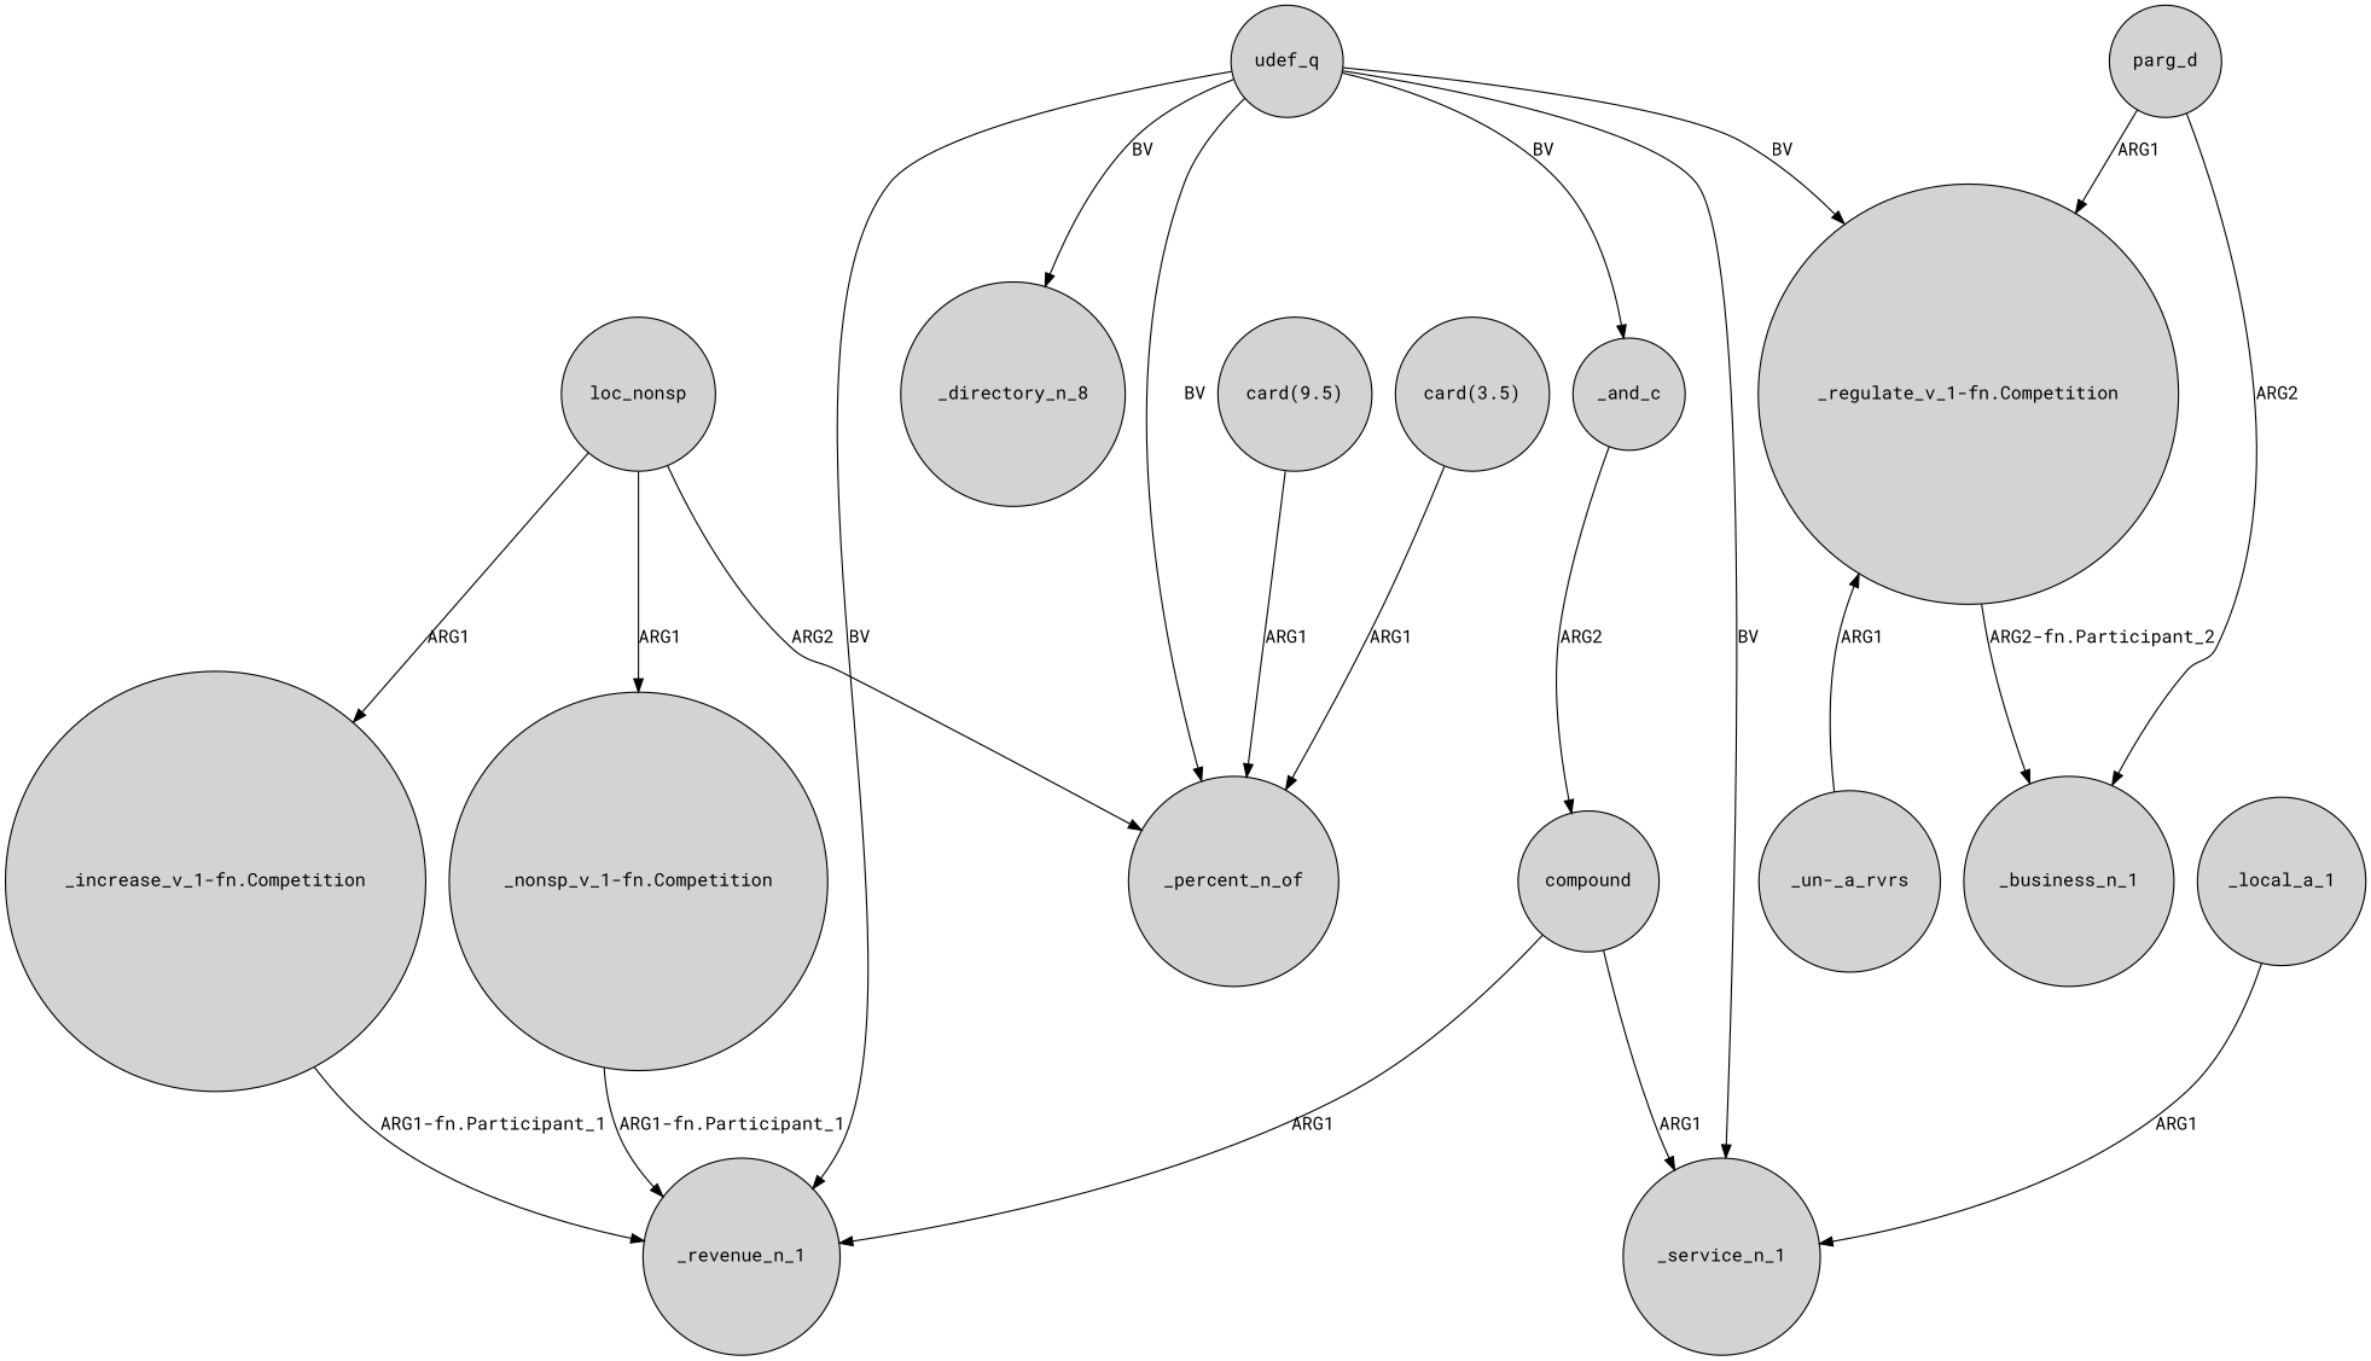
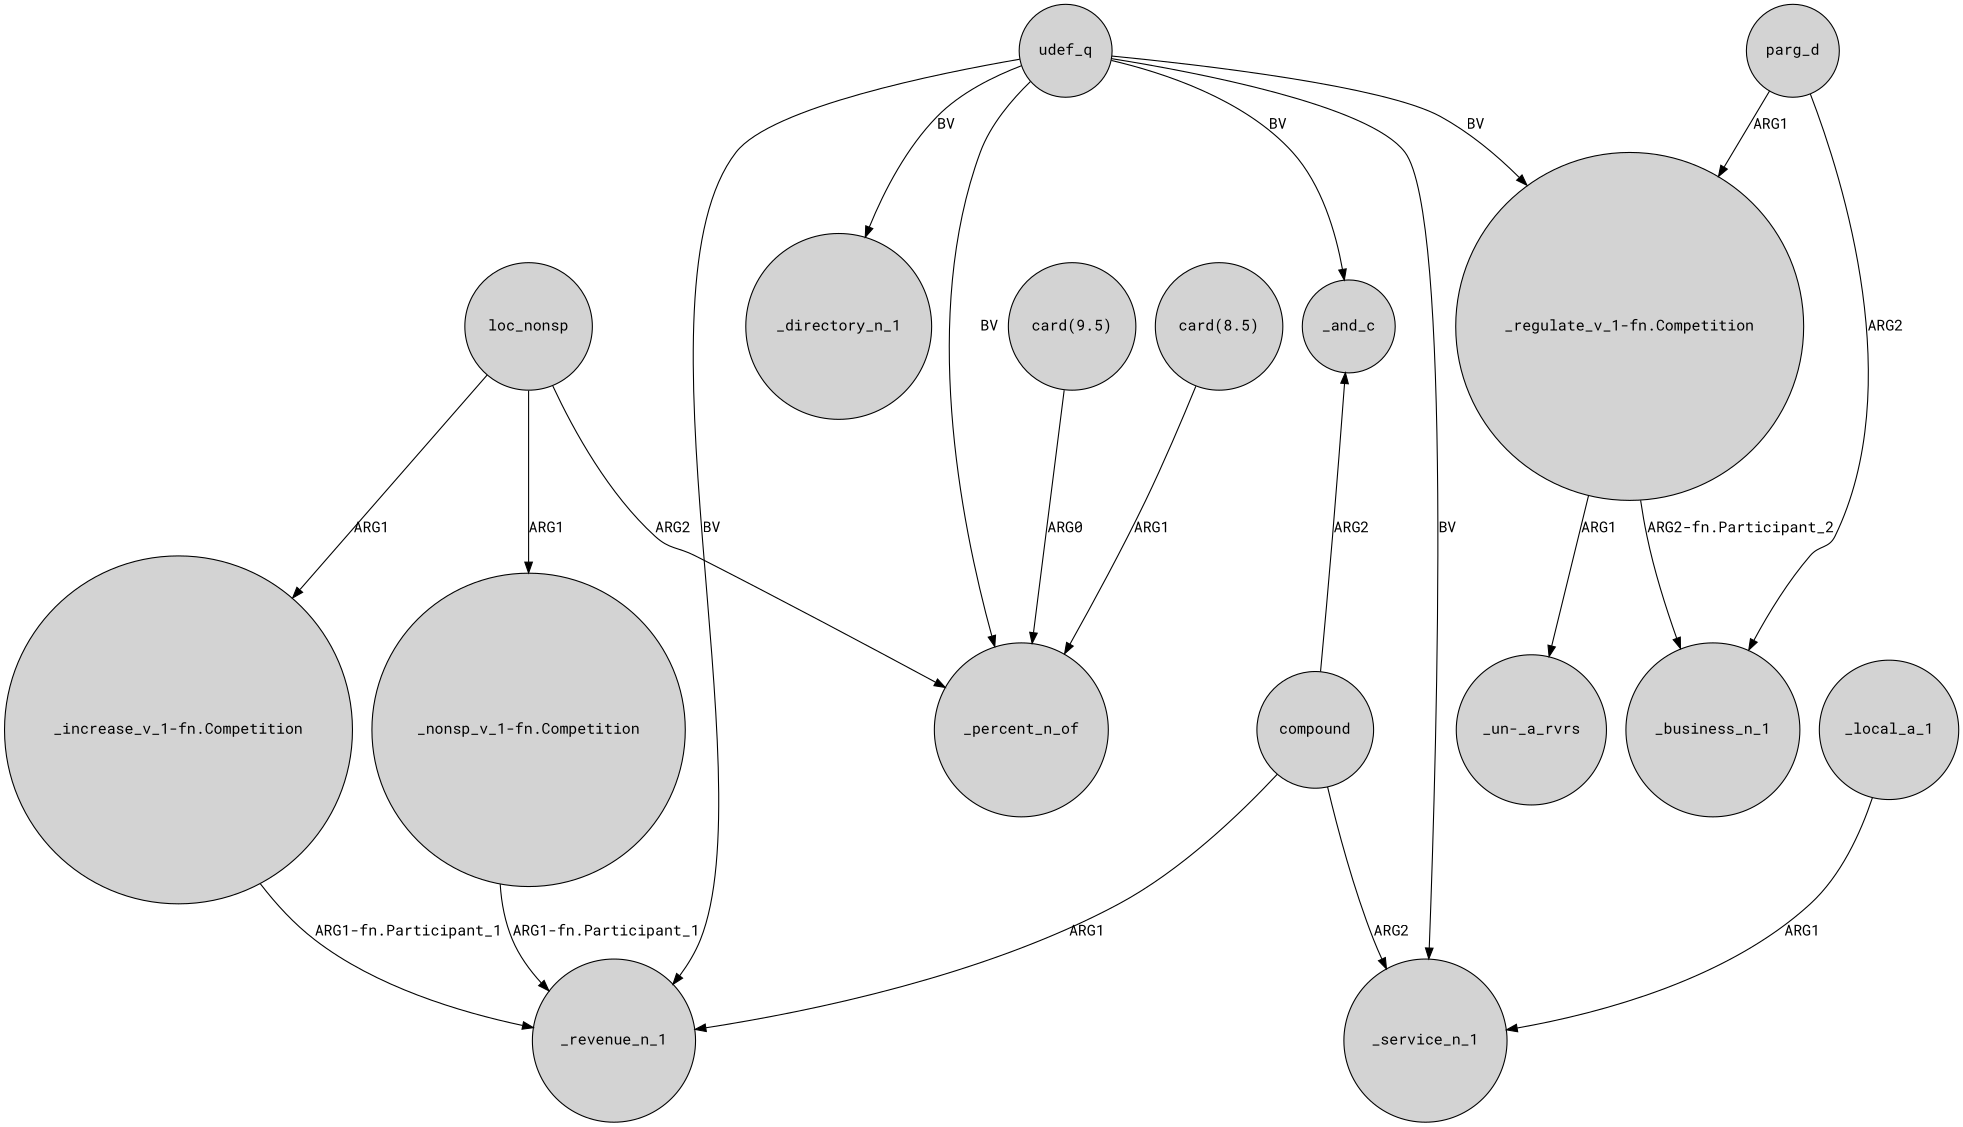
  digraph {
    fontname="Roboto Mono"
    node [fontname="Roboto Mono" shape=circle style=filled]
    edge [fontname="Roboto Mono"]
    udef_q
    _service_n_1
    _revenue_n_1
    _and_c
    _percent_n_of
-   _directory_n_1 [label=_directory_n_8]
+   _directory_n_1
    "_regulate_v_1-fn.Competition"
    loc_nonsp
    n9 [label="_nonsp_v_1-fn.Competition"]
    "_increase_v_1-fn.Competition"
    compound
    parg_d
    _business_n_1
    "_un-_a_rvrs"
    _local_a_1
    "card(9.5)"
-   "card(3.5)"
+   "card(3.5)" [label="card(8.5)"]
    udef_q -> _service_n_1 [label=BV]
    udef_q -> _revenue_n_1 [label=BV]
    udef_q -> _and_c [label=BV]
    udef_q -> _percent_n_of [label=BV]
    udef_q -> _directory_n_1 [label=BV]
    udef_q -> "_regulate_v_1-fn.Competition" [label=BV]
    "_regulate_v_1-fn.Competition" -> _business_n_1 [label="ARG2-fn.Participant_2"]
    loc_nonsp -> _percent_n_of [label=ARG2]
    loc_nonsp -> n9 [label=ARG1]
    loc_nonsp -> "_increase_v_1-fn.Competition" [label=ARG1]
    n9 -> _revenue_n_1 [label="ARG1-fn.Participant_1"]
    "_increase_v_1-fn.Competition" -> _revenue_n_1 [label="ARG1-fn.Participant_1"]
-   compound -> _service_n_1 [label=ARG1]
+   compound -> _service_n_1 [label=ARG2]
    compound -> _revenue_n_1 [label=ARG1]
-   _and_c -> compound [label=ARG2]
+   compound -> _and_c [label=ARG2]
    parg_d -> "_regulate_v_1-fn.Competition" [label=ARG1]
    parg_d -> _business_n_1 [label=ARG2]
-   "_un-_a_rvrs" -> "_regulate_v_1-fn.Competition" [label=ARG1]
+   "_regulate_v_1-fn.Competition" -> "_un-_a_rvrs" [label=ARG1]
    _local_a_1 -> _service_n_1 [label=ARG1]
-   "card(9.5)" -> _percent_n_of [label=ARG1]
+   "card(9.5)" -> _percent_n_of [label=ARG0]
    "card(3.5)" -> _percent_n_of [label=ARG1]
  }
